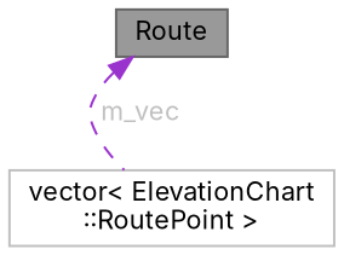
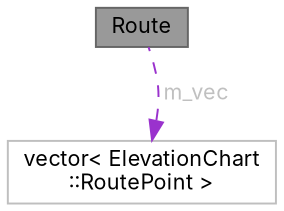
  digraph {
    fontname=Inter
    node [fontname=Inter fontsize=11 shape=box style=filled]
    n1 [color=gray40 fillcolor=grey60 fontcolor=black height=0.2 label=Route width=0.4]
    n2 [color=grey75 fillcolor=white height=0.2 label="vector\< ElevationChart\l::RoutePoint \>" width=0.4]
-   n1 -> n2 [color=darkorchid3 dir=back fontcolor=grey fontname=Inter fontsize=11 label=" m_vec" labelfontname=Arial labelfontsize=11 style=dashed]
+   n2 -> n1 [color=darkorchid3 dir=back fontcolor=grey fontname=Inter fontsize=11 label=" m_vec" labelfontname=Arial labelfontsize=11 style=dashed]
  }
